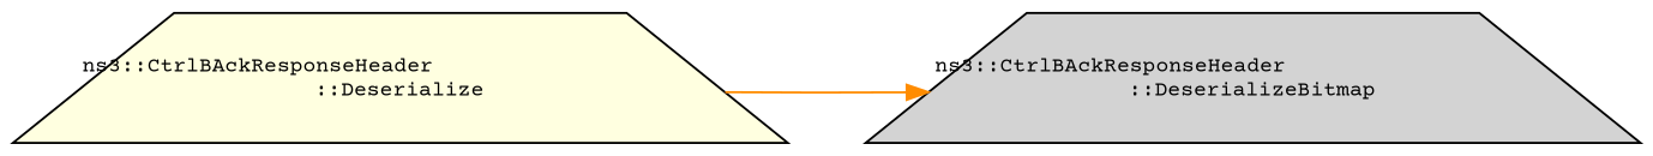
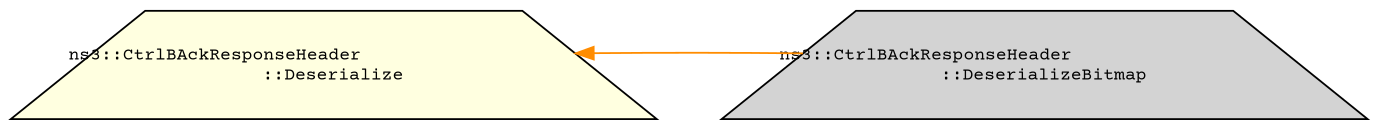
  digraph {
    rankdir=RL
    fontname="Courier Prime"
    node [color=black fontname="Courier Prime" fontsize=10 shape=trapezium style=filled]
    n1 [fillcolor=lightgrey fontcolor=black height=0.2 label="ns3::CtrlBAckResponseHeader\l::DeserializeBitmap" width=0.4]
    n2 [fillcolor=lightyellow height=0.2 label="ns3::CtrlBAckResponseHeader\l::Deserialize" width=0.4]
-   n1 -> n2 [color=darkorange dir=back fontname="Courier Prime" fontsize=10 labelfontname=Helvetica labelfontsize=10 style=solid]
+   n2 -> n1 [color=darkorange dir=back fontname="Courier Prime" fontsize=10 labelfontname=Helvetica labelfontsize=10 style=solid]
  }
